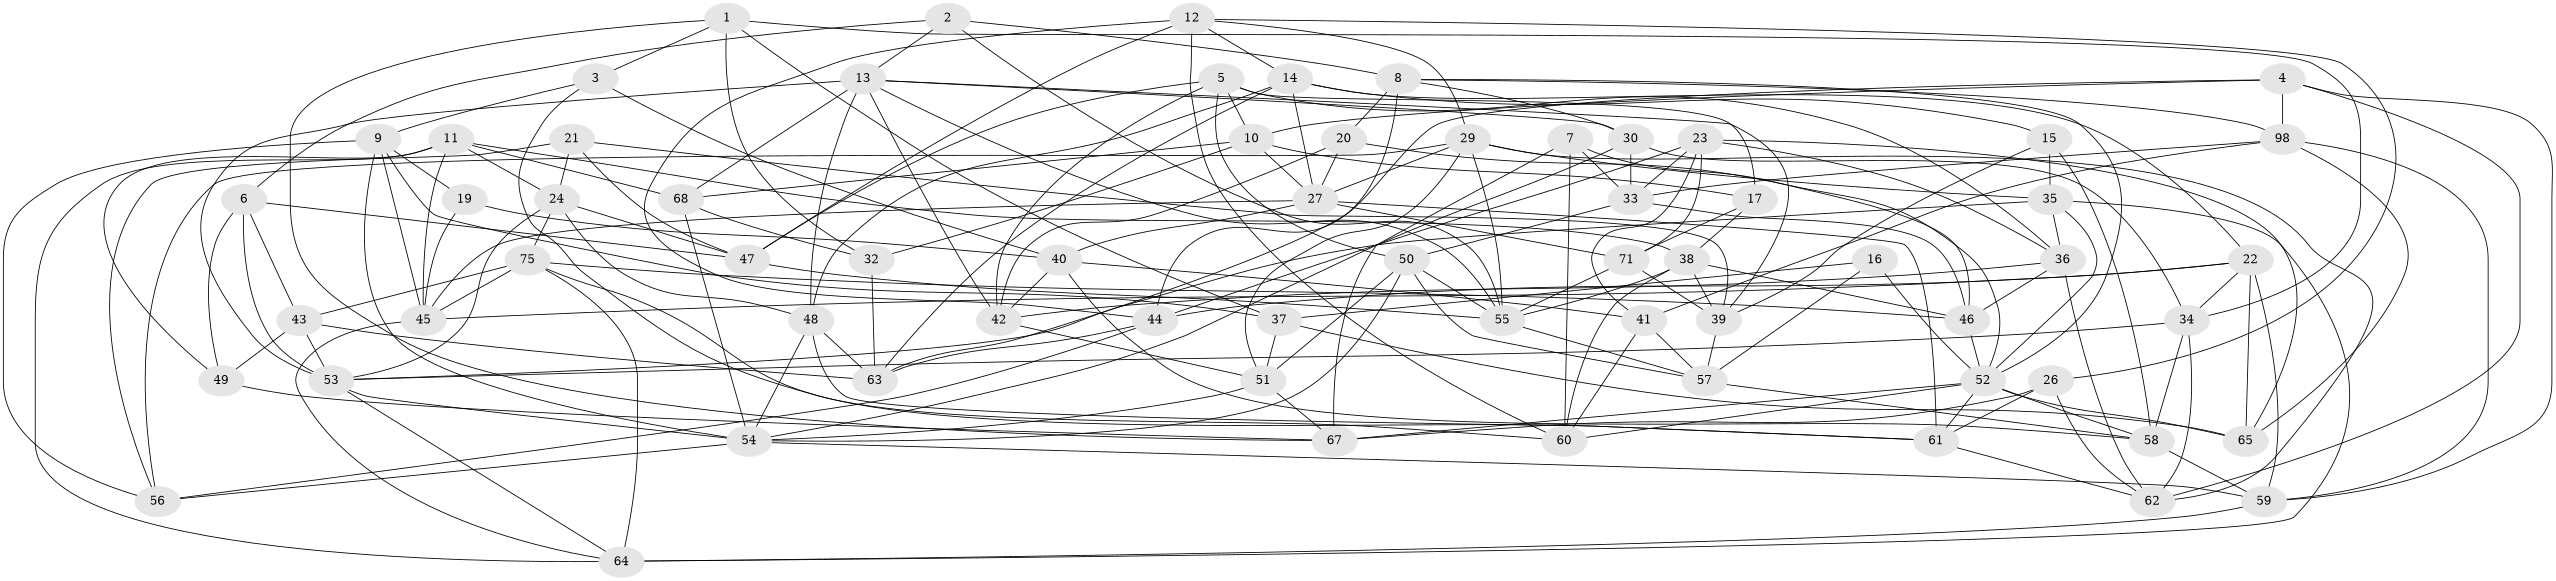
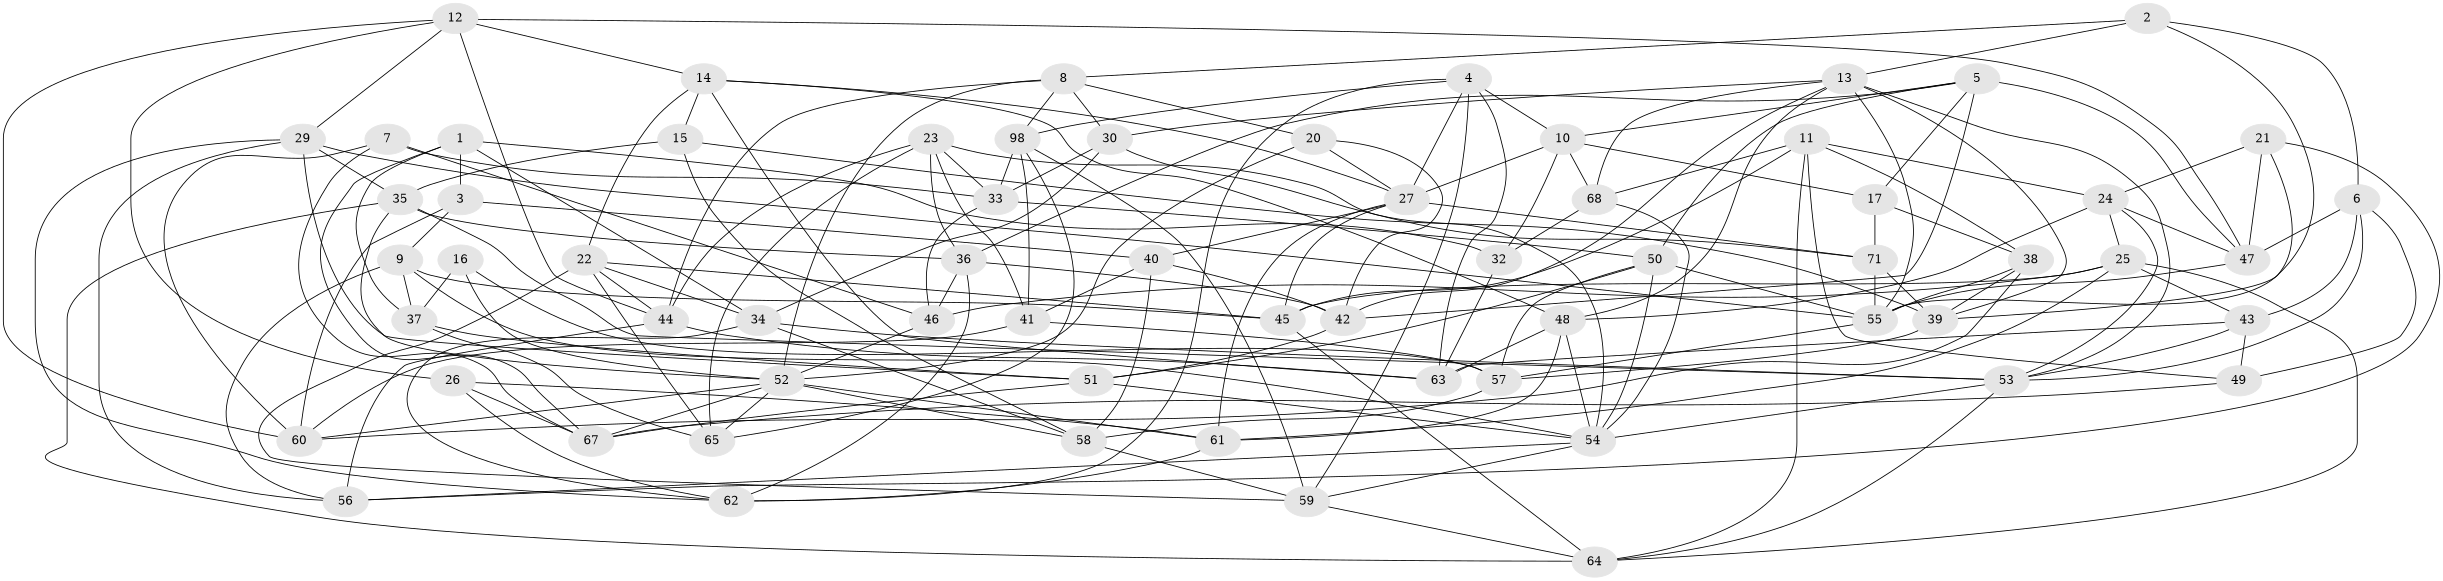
  graph {
    node [color=gray90 style=filled]
    edge [weight=1.0]
    1
    3
    32
    34
    37
    67
    9
    40
    60
-   19
    45
    63
    62
    53
    58
    65
    51
    2
    6
    8
    13
    55
    47
    43
    49
    n26 [label=98]
    20
    30
    44
    52
    42
    n32 [label=68]
    39
    48
    57
    54
    56
    41
    4
    10
    27
    59
    17
    33
    n45 [label=71]
    61
    64
    5
    36
    50
    38
    46
    7
    11
    24
-   25 [label=75]
+   25
    12
    14
    26
    29
    15
    22
    35
    16
    21
    23
    1 -- 3
    1 -- 32
    1 -- 34
    1 -- 37
    1 -- 67
    3 -- 9
    3 -- 40
    3 -- 60
    32 -- 63
    34 -- 62
    34 -- 53
    34 -- 58
    37 -- 65
    37 -- 51
    9 -- 37
-   9 -- 19
    9 -- 45
    9 -- 54
    9 -- 56
    40 -- 58
    40 -- 42
    40 -- 41
-   19 -- 40
-   19 -- 45
    45 -- 64
    53 -- 54
    53 -- 64
    58 -- 59
    51 -- 67
    51 -- 54
    2 -- 6
    2 -- 8
    2 -- 13
    2 -- 55
    6 -- 53
    6 -- 47
    6 -- 43 [weight=2.0]
    6 -- 49
    8 -- n26
    8 -- 20
    8 -- 30
    8 -- 44
    8 -- 52
    13 -- 53
    13 -- 55
    13 -- 30
    13 -- 42
    13 -- n32
    13 -- 39
    13 -- 48
    55 -- 57
    47 -- 55
    43 -- 63
    43 -- 53
    43 -- 49
    49 -- 67
    n26 -- 65
    n26 -- 41
    n26 -- 59
    n26 -- 33
    20 -- 52
    20 -- 42
    20 -- 27
    30 -- 34
    30 -- 54
    30 -- 33
    44 -- 63
    44 -- 56
    52 -- 67
    52 -- 60
    52 -- 58
    52 -- 65
    52 -- 61
    42 -- 51
    n32 -- 32
    n32 -- 54 [weight=2.0]
    39 -- 57
    48 -- 63
    48 -- 54
    48 -- 61
    57 -- 58
    54 -- 56
    54 -- 59
    41 -- 60
    41 -- 57
    4 -- 63
    4 -- 62
    4 -- n26
    4 -- 10
-   29 -- 27
+   4 -- 27
    4 -- 59
    10 -- 32
    10 -- n32
    10 -- 27
    10 -- 17
    27 -- 40
    27 -- 45
    27 -- n45
    27 -- 61
    59 -- 64
    17 -- n45
    17 -- 38
    33 -- 50
    33 -- 46
    n45 -- 55 [weight=2.0]
    n45 -- 39
    61 -- 62
    5 -- 47
    5 -- 42
    5 -- 10
    5 -- 17
    5 -- 36
    5 -- 50
    36 -- 62
    36 -- 42
    36 -- 46
    50 -- 51
    50 -- 55
    50 -- 57
    50 -- 54
    38 -- 60
    38 -- 55
    38 -- 39
-   38 -- 46
    46 -- 52
    7 -- 67
    7 -- 60
    7 -- 33
    7 -- 46
    11 -- 45
    11 -- 49
    11 -- n32
    11 -- 64
    11 -- 38
    11 -- 24
    24 -- 53
    24 -- 47
    24 -- 48
    24 -- 25
    25 -- 45
    25 -- 43
    25 -- 61
    25 -- 64
    25 -- 46
    12 -- 60
    12 -- 47
    12 -- 44
    12 -- 14
    12 -- 26
    12 -- 29
    14 -- 63
    14 -- 48
    14 -- 27
    14 -- 15
    14 -- 22
    26 -- 67
    26 -- 62
    26 -- 61
    29 -- 62
    29 -- 51
    29 -- 55
    29 -- 56
    29 -- 35
    15 -- 58
    15 -- 39
    15 -- 35
    22 -- 34
    22 -- 45
    22 -- 65
    22 -- 44
    22 -- 59
    35 -- 53
    35 -- 52
    35 -- 64
    35 -- 36
    16 -- 37
    16 -- 52
    16 -- 57
    21 -- 47
    21 -- 39
    21 -- 56
    21 -- 24
    23 -- 65
    23 -- 44
    23 -- 41
    23 -- 33
    23 -- n45
    23 -- 36
  }
